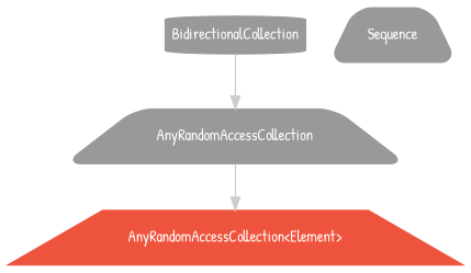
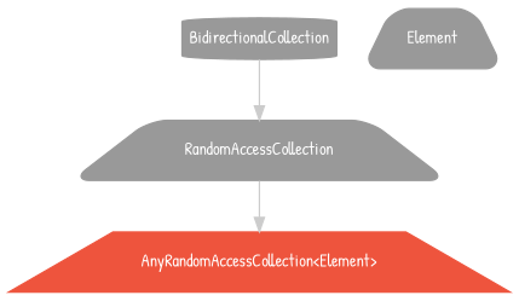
  strict digraph {
    fontname="Patrick Hand"
    node [color="#999999" fillcolor="#999999" fontcolor=white fontname="Patrick Hand" fontsize=12 margin="0.07,0.05" shape=trapezium style="filled,rounded"]
    edge [color="#cccccc" fontname="Patrick Hand"]
    "AnyRandomAccessCollection<Element>" [color="#ee543d" fillcolor="#ee543d" height=0.3 style=filled]
    BidirectionalCollection [height=0.3 shape=cylinder]
-   RandomAccessCollection [height=0.3 label=AnyRandomAccessCollection]
-   Sequence [height=0.3]
+   RandomAccessCollection [height=0.3]
+   Sequence [height=0.3 label=Element]
    subgraph sub_1 {
      rank=max
      "AnyRandomAccessCollection<Element>"
    }
    BidirectionalCollection -> RandomAccessCollection
    RandomAccessCollection -> "AnyRandomAccessCollection<Element>"
  }
